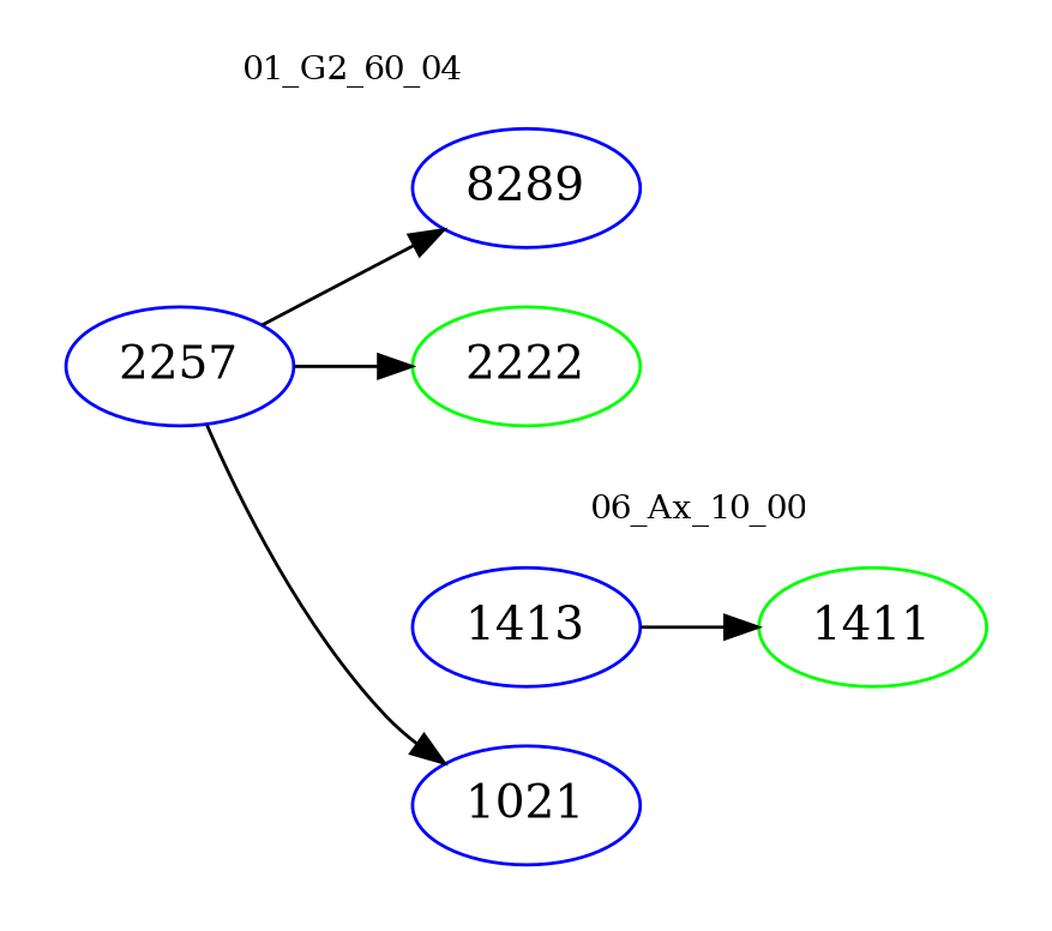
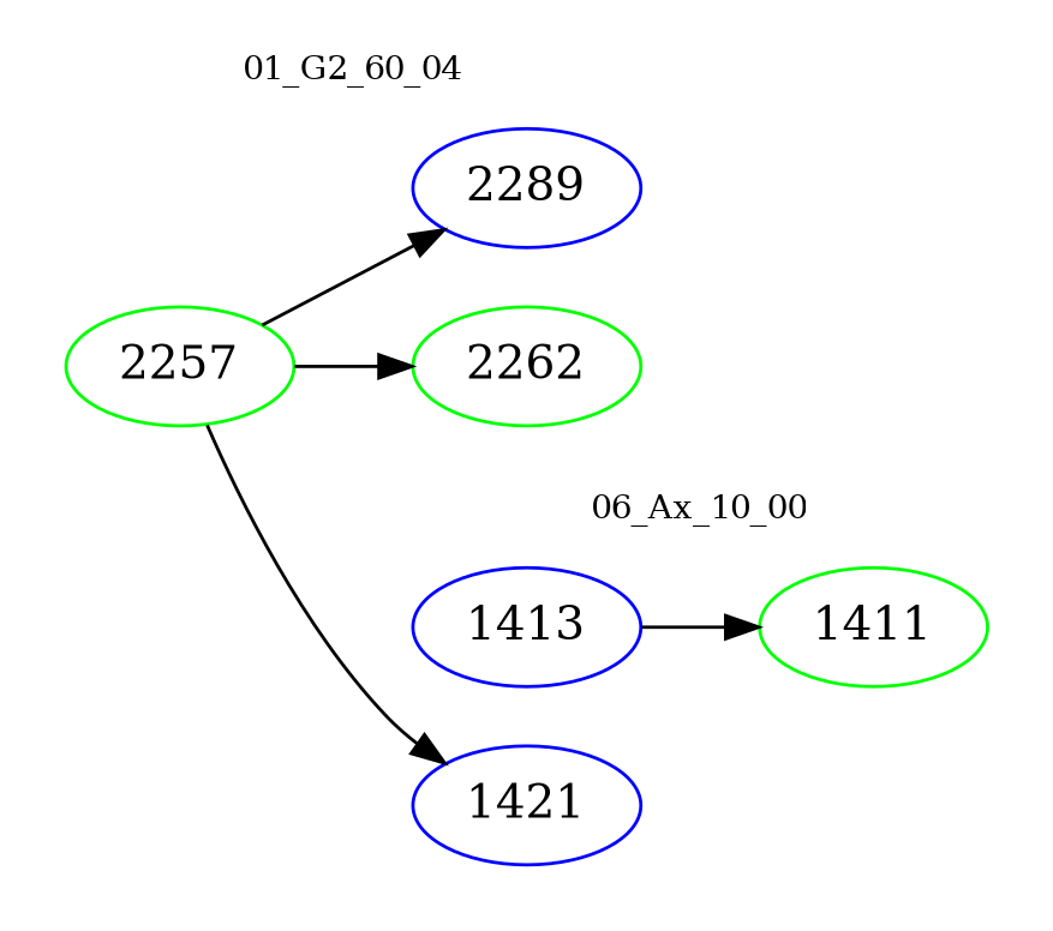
  digraph {
    rankdir=LR
    node [color=blue]
    edge [color=black]
    n1 [label=1413]
    n2 [color=green label=1411]
-   n3 [label=1021]
-   n4 [label=2257]
-   n5 [color=green label=2222]
-   n6 [label=8289]
+   n3 [label=1421]
+   n4 [color=green label=2257]
+   n5 [color=green label=2262]
+   n6 [label=2289]
    subgraph cluster_1 {
      color=white
      fontsize=10
      label="06_Ax_10_00"
      n1
      n2
      n3
    }
    subgraph cluster_2 {
      color=white
      fontsize=10
      label="01_G2_60_04"
      n4
      n5
      n6
    }
    n1 -> n2
    n4 -> n3
    n4 -> n5
    n4 -> n6
  }
